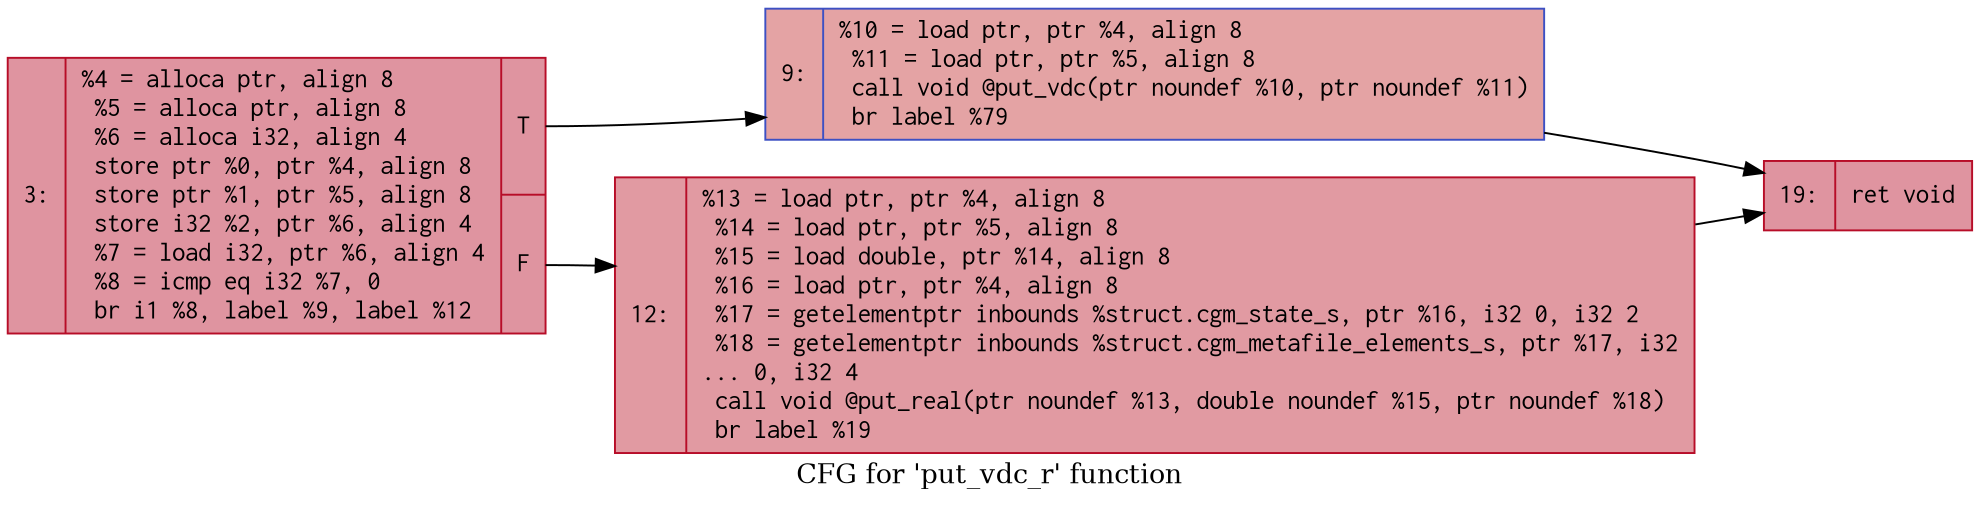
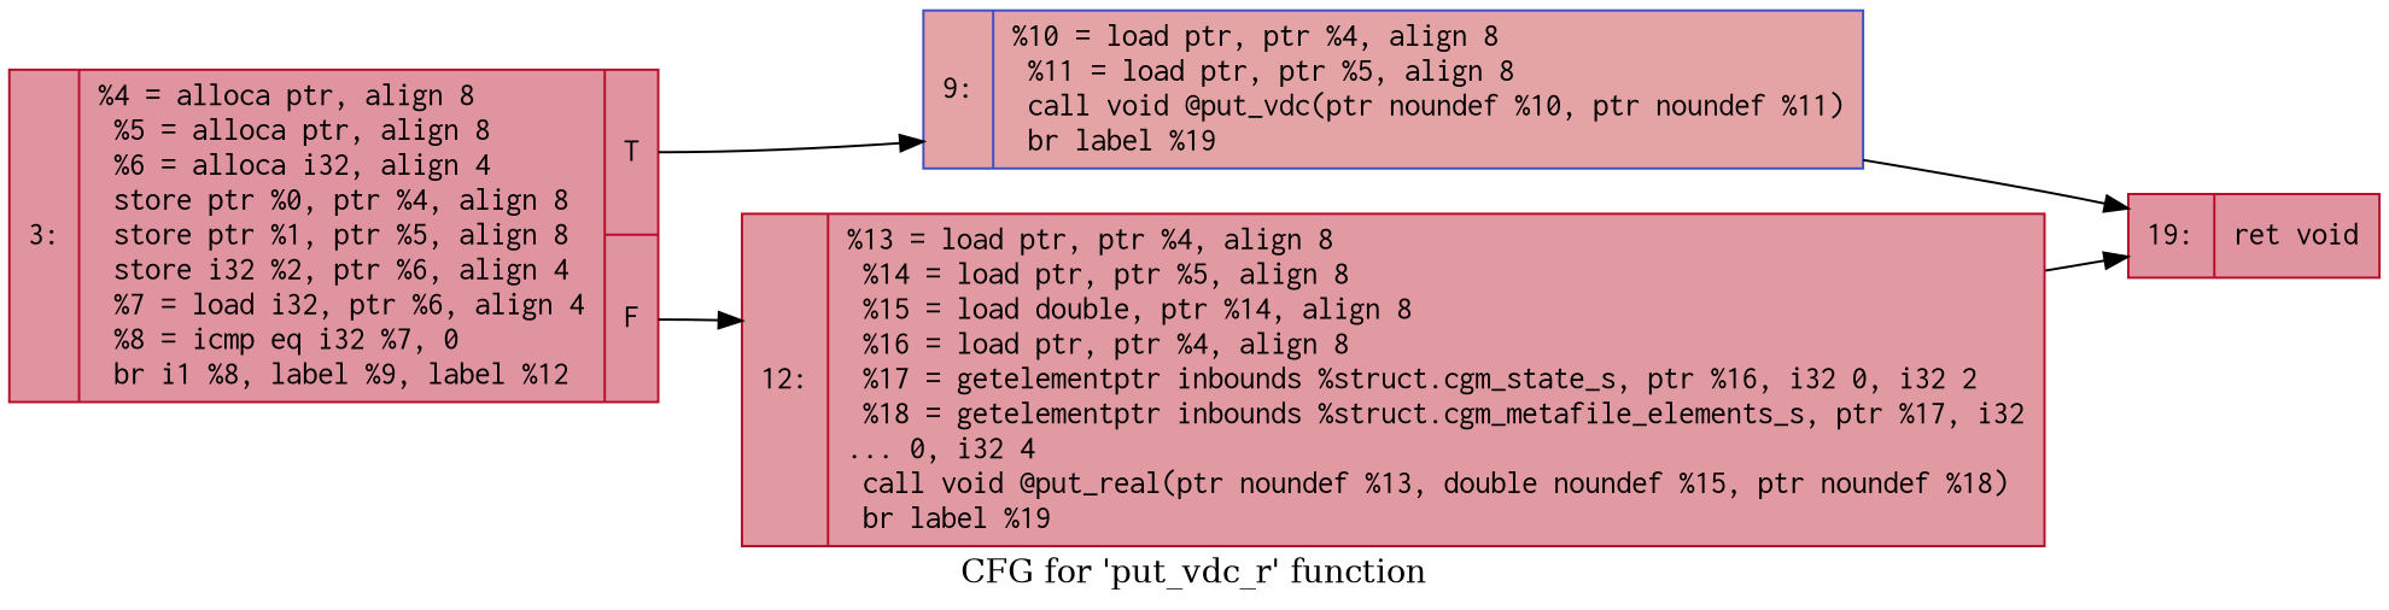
  digraph {
    label="CFG for 'put_vdc_r' function"
    rankdir=LR
    node [color="#b70d28ff" fillcolor="#b70d2870" fontname=Courier shape=record style=filled]
    n1 [label="{3:\l|  %4 = alloca ptr, align 8\l  %5 = alloca ptr, align 8\l  %6 = alloca i32, align 4\l  store ptr %0, ptr %4, align 8\l  store ptr %1, ptr %5, align 8\l  store i32 %2, ptr %6, align 4\l  %7 = load i32, ptr %6, align 4\l  %8 = icmp eq i32 %7, 0\l  br i1 %8, label %9, label %12\l|{<s0>T|<s1>F}}"]
-   n2 [color="#3d50c3ff" fillcolor="#c32e3170" label="{9:\l|  %10 = load ptr, ptr %4, align 8\l  %11 = load ptr, ptr %5, align 8\l  call void @put_vdc(ptr noundef %10, ptr noundef %11)\l  br label %79\l}"]
+   n2 [color="#3d50c3ff" fillcolor="#c32e3170" label="{9:\l|  %10 = load ptr, ptr %4, align 8\l  %11 = load ptr, ptr %5, align 8\l  call void @put_vdc(ptr noundef %10, ptr noundef %11)\l  br label %19\l}"]
    n3 [fillcolor="#bb1b2c70" label="{12:\l|  %13 = load ptr, ptr %4, align 8\l  %14 = load ptr, ptr %5, align 8\l  %15 = load double, ptr %14, align 8\l  %16 = load ptr, ptr %4, align 8\l  %17 = getelementptr inbounds %struct.cgm_state_s, ptr %16, i32 0, i32 2\l  %18 = getelementptr inbounds %struct.cgm_metafile_elements_s, ptr %17, i32\l... 0, i32 4\l  call void @put_real(ptr noundef %13, double noundef %15, ptr noundef %18)\l  br label %19\l}"]
    n4 [label="{19:\l|  ret void\l}"]
    n1 -> n2 [tailport=s0]
    n1 -> n3 [tailport=s1]
    n2 -> n4
    n3 -> n4
  }
